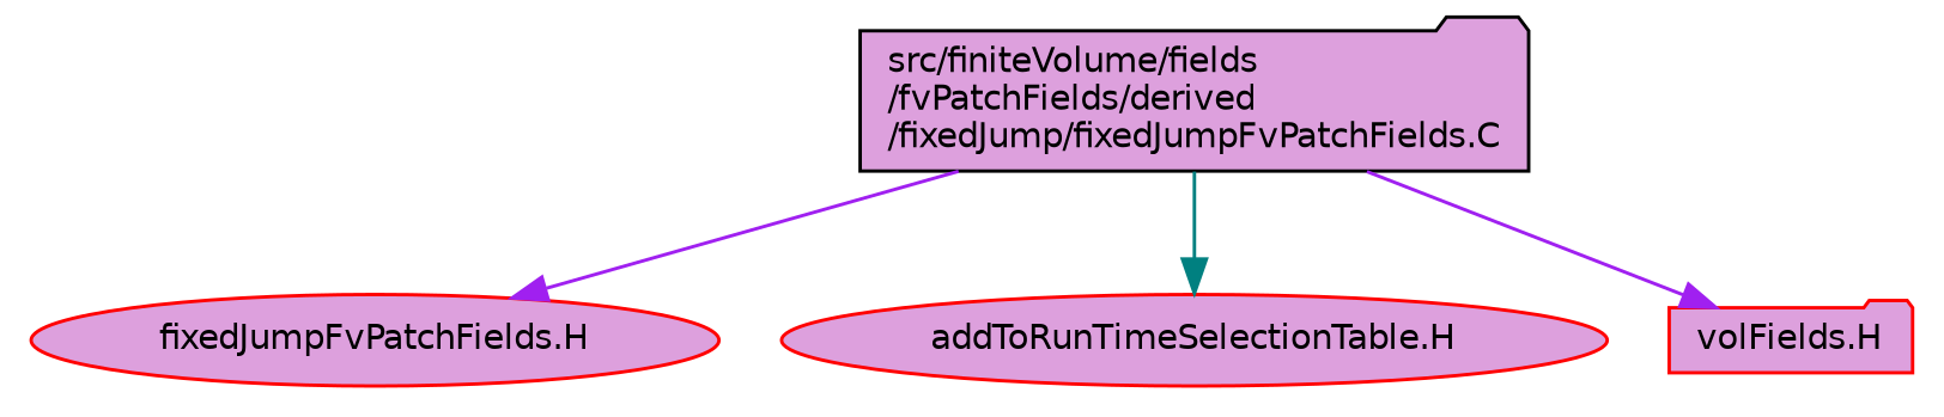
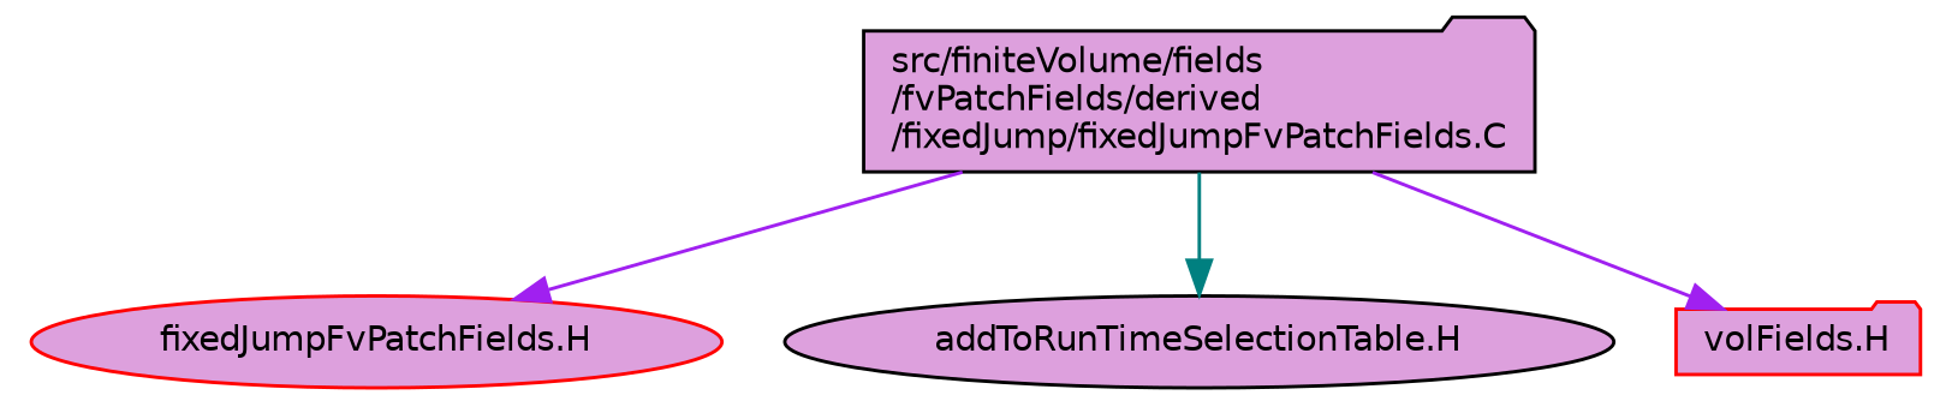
  digraph {
    fontname="DejaVu Sans"
    node [color=black fillcolor=plum fontname="DejaVu Sans" fontsize=10 shape=folder style=filled]
    edge [color=purple fontname="DejaVu Sans" fontsize=10 labelfontname=Helvetica labelfontsize=10 style=solid]
    n1 [fontcolor=black height=0.2 label="src/finiteVolume/fields\l/fvPatchFields/derived\l/fixedJump/fixedJumpFvPatchFields.C" width=0.4]
    n2 [color=red height=0.2 label="fixedJumpFvPatchFields.H" shape=ellipse width=0.4]
-   n3 [color=red height=0.2 label="addToRunTimeSelectionTable.H" shape=ellipse width=0.4]
+   n3 [height=0.2 label="addToRunTimeSelectionTable.H" shape=ellipse width=0.4]
    n4 [color=red height=0.2 label="volFields.H" width=0.4]
    n1 -> n2
    n1 -> n3 [color=teal]
    n1 -> n4
  }
